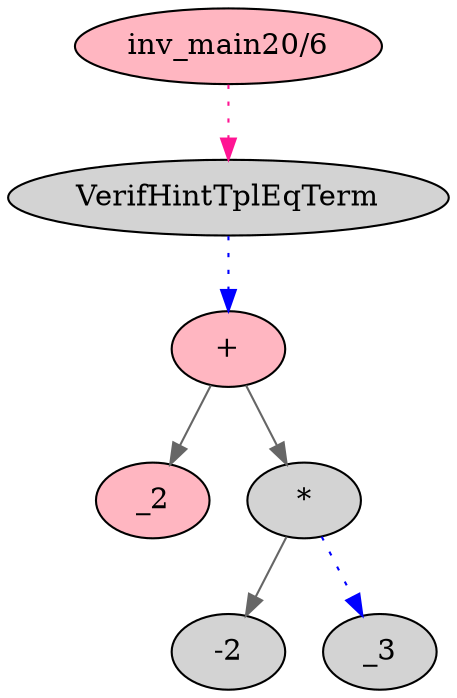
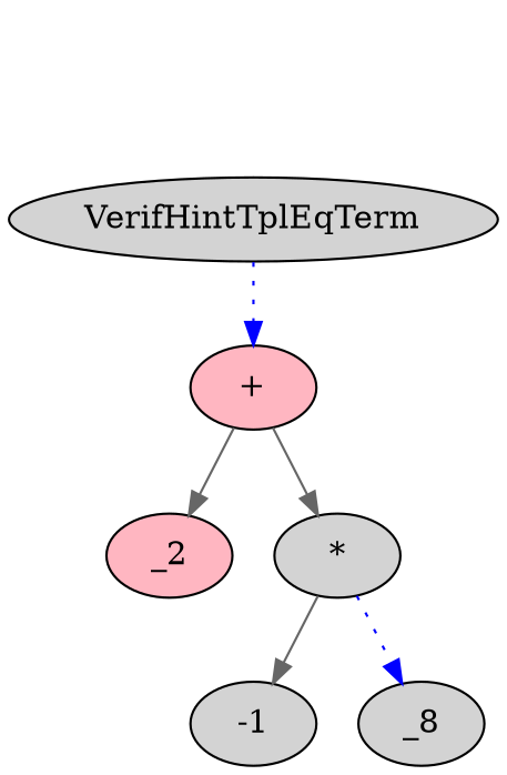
  digraph {
    node [fillcolor=lightgrey style=filled]
    edge [color=gray40 style=dotted]
-   n1 [fillcolor=lightpink label="inv_main20/6"]
    n2 [label=VerifHintTplEqTerm]
    n3 [fillcolor=lightpink label="+"]
    n4 [fillcolor=lightpink label=_2]
    n5 [label="*"]
-   n6 [label=-2]
-   n7 [label=_3]
-   n1 -> n2 [color=deeppink]
+   n6 [label=-1]
+   n7 [label=_8]
    n2 -> n3 [color=blue]
    n3 -> n4 [style=solid]
    n3 -> n5 [style=solid]
    n5 -> n6 [style=solid]
    n5 -> n7 [color=blue]
  }
